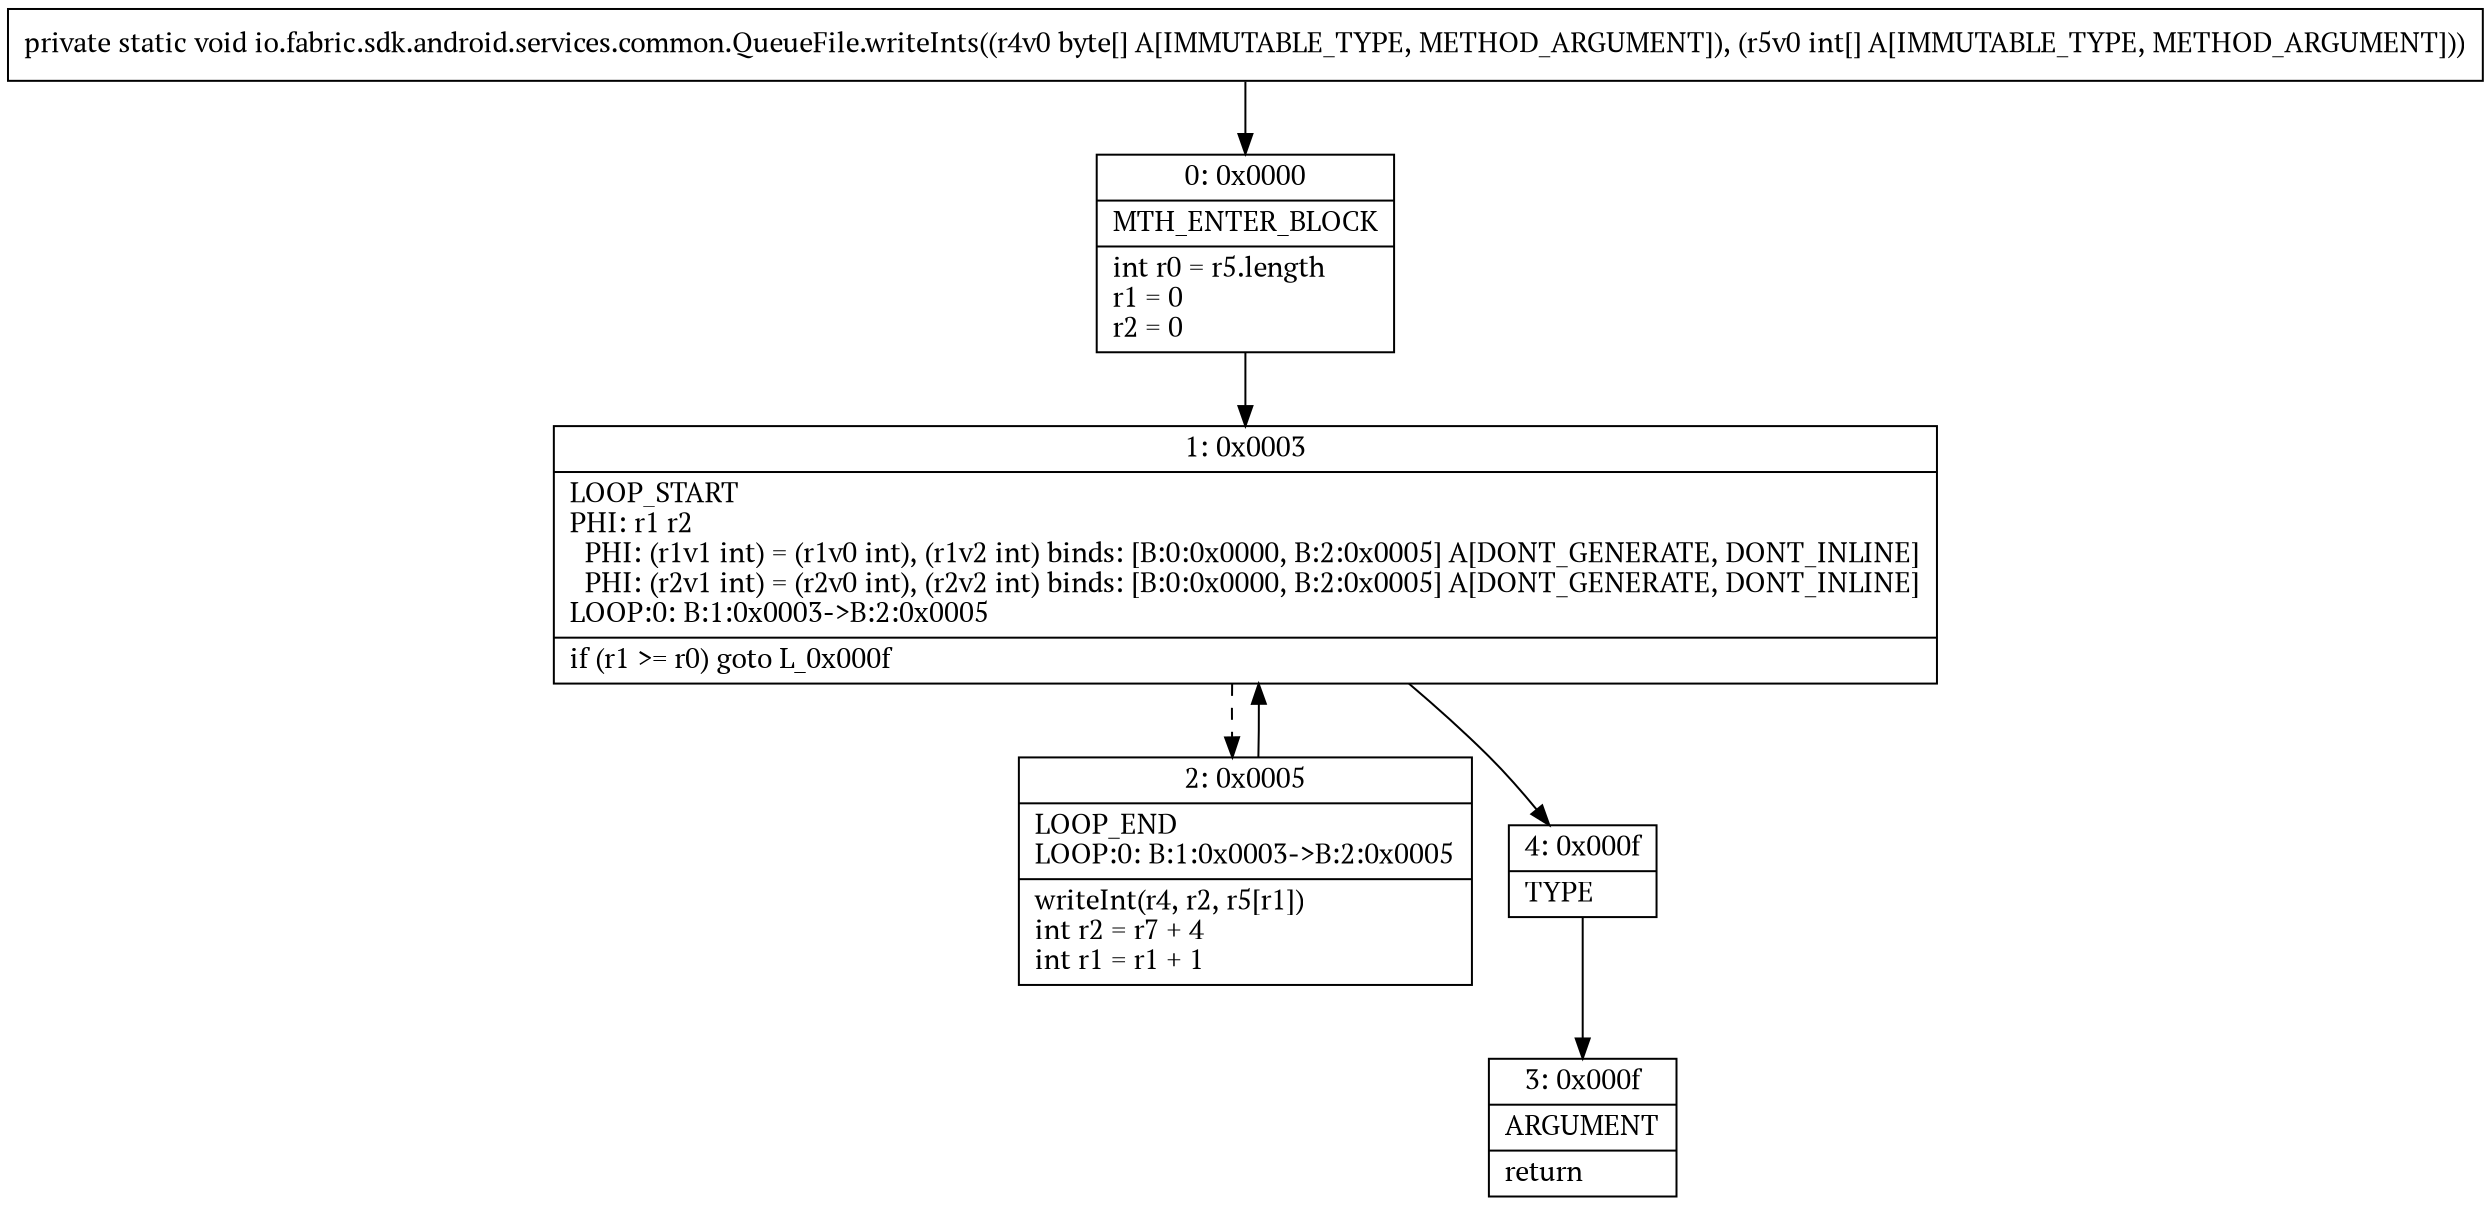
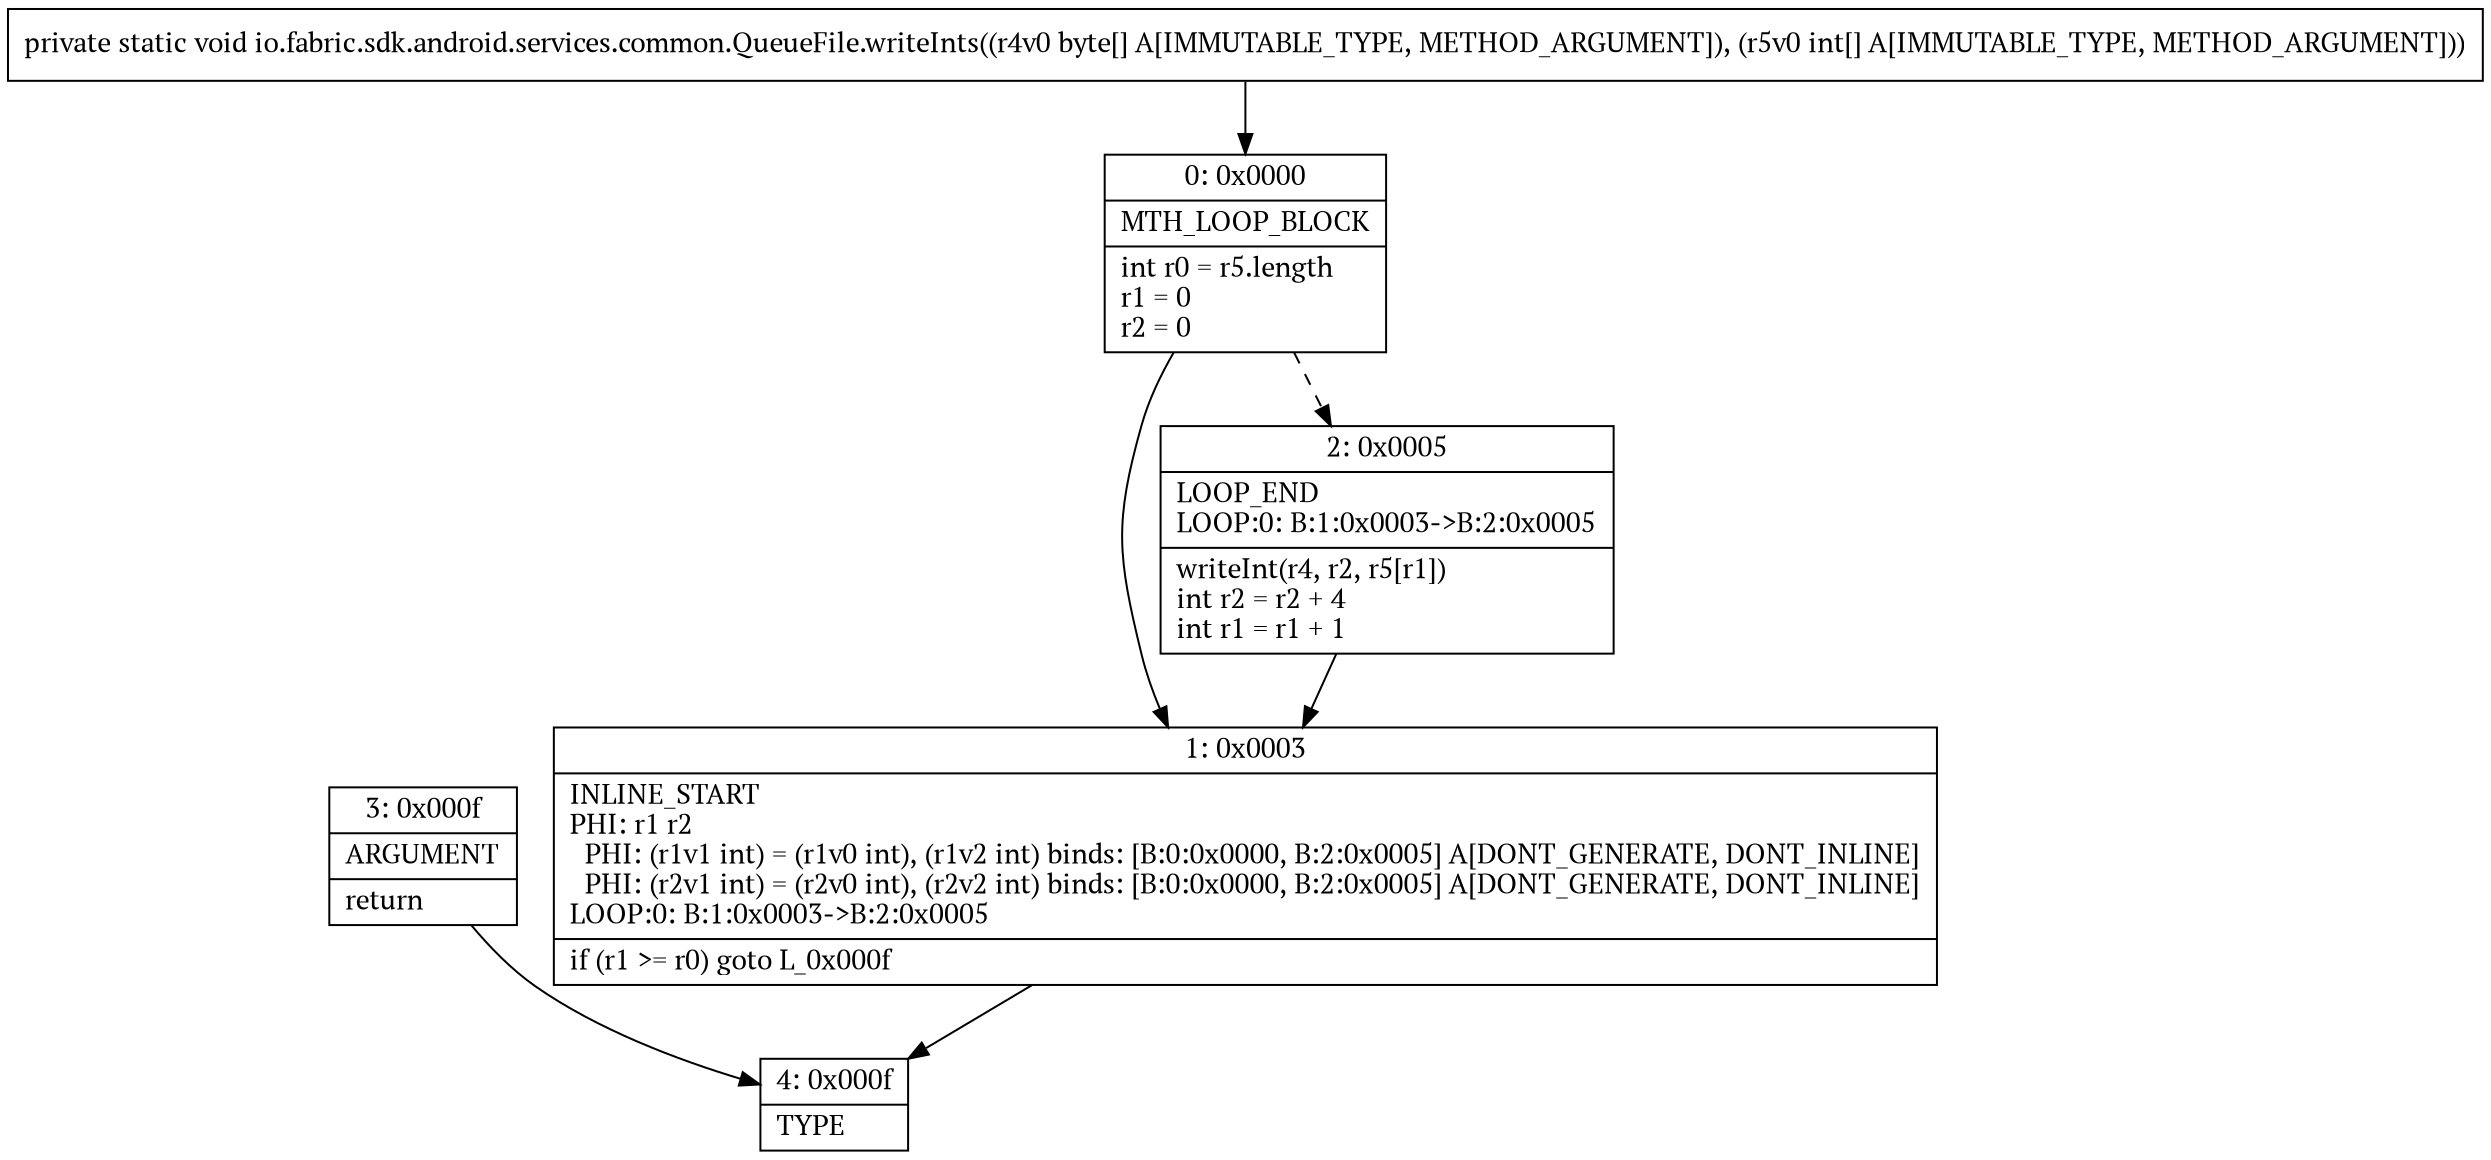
  digraph {
    fontname="PT Serif"
    node [fontname="PT Serif" shape=record]
    edge [fontname="PT Serif"]
-   n1 [label="{0\:\ 0x0000|MTH_ENTER_BLOCK\l|int r0 = r5.length\lr1 = 0\lr2 = 0\l}"]
-   n2 [label="{1\:\ 0x0003|LOOP_START\lPHI: r1 r2 \l  PHI: (r1v1 int) = (r1v0 int), (r1v2 int) binds: [B:0:0x0000, B:2:0x0005] A[DONT_GENERATE, DONT_INLINE]\l  PHI: (r2v1 int) = (r2v0 int), (r2v2 int) binds: [B:0:0x0000, B:2:0x0005] A[DONT_GENERATE, DONT_INLINE]\lLOOP:0: B:1:0x0003\-\>B:2:0x0005\l|if (r1 \>= r0) goto L_0x000f\l}"]
-   n3 [label="{2\:\ 0x0005|LOOP_END\lLOOP:0: B:1:0x0003\-\>B:2:0x0005\l|writeInt(r4, r2, r5[r1])\lint r2 = r7 + 4\lint r1 = r1 + 1\l}"]
+   n1 [label="{0\:\ 0x0000|MTH_LOOP_BLOCK\l|int r0 = r5.length\lr1 = 0\lr2 = 0\l}"]
+   n2 [label="{1\:\ 0x0003|INLINE_START\lPHI: r1 r2 \l  PHI: (r1v1 int) = (r1v0 int), (r1v2 int) binds: [B:0:0x0000, B:2:0x0005] A[DONT_GENERATE, DONT_INLINE]\l  PHI: (r2v1 int) = (r2v0 int), (r2v2 int) binds: [B:0:0x0000, B:2:0x0005] A[DONT_GENERATE, DONT_INLINE]\lLOOP:0: B:1:0x0003\-\>B:2:0x0005\l|if (r1 \>= r0) goto L_0x000f\l}"]
+   n3 [label="{2\:\ 0x0005|LOOP_END\lLOOP:0: B:1:0x0003\-\>B:2:0x0005\l|writeInt(r4, r2, r5[r1])\lint r2 = r2 + 4\lint r1 = r1 + 1\l}"]
    n4 [label="{4\:\ 0x000f|TYPE\l}"]
    n5 [label="{3\:\ 0x000f|ARGUMENT\l|return\l}"]
    n6 [label="{private static void io.fabric.sdk.android.services.common.QueueFile.writeInts((r4v0 byte[] A[IMMUTABLE_TYPE, METHOD_ARGUMENT]), (r5v0 int[] A[IMMUTABLE_TYPE, METHOD_ARGUMENT])) }"]
    n1 -> n2
-   n2 -> n3 [style=dashed]
+   n1 -> n3 [style=dashed]
    n2 -> n4
    n3 -> n2
-   n4 -> n5
+   n5 -> n4
    n6 -> n1
  }
